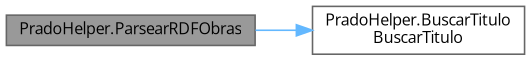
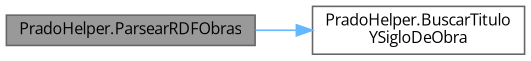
  digraph {
    rankdir=LR
    fontname="Open Sans"
    node [fontname="Open Sans" fontsize=10 shape=box style=filled]
    n1 [color=gray40 fillcolor=grey60 fontcolor=black height=0.2 label="PradoHelper.ParsearRDFObras" width=0.4]
-   n2 [color=grey40 fillcolor=white height=0.2 label="PradoHelper.BuscarTitulo\lBuscarTitulo" width=0.4]
+   n2 [color=grey40 fillcolor=white height=0.2 label="PradoHelper.BuscarTitulo\lYSigloDeObra" width=0.4]
    n1 -> n2 [color=steelblue1 fontname="Open Sans" fontsize=10 labelfontname=Helvetica labelfontsize=10 style=solid]
  }
